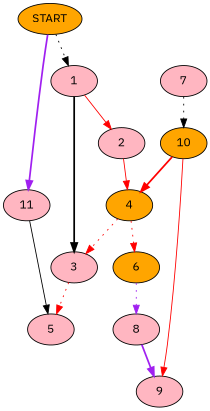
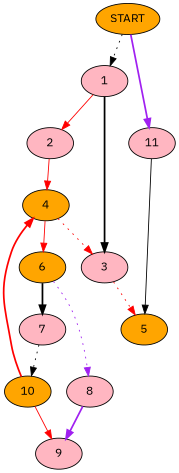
  digraph {
    fontname="IBM Plex Sans"
    node [fillcolor=lightpink fontname="IBM Plex Sans" style=filled]
    edge [color=red fontname="IBM Plex Sans" style=dotted]
    n1 [fillcolor=orange label=START]
    1
    11
    2
    3
-   5
+   5 [fillcolor=orange]
    4 [fillcolor=orange]
    6 [fillcolor=orange]
    7
    8
    10 [fillcolor=orange]
    9
    n1 -> 1 [color=black]
    n1 -> 11 [color=purple style=bold]
    1 -> 2 [style=solid]
    1 -> 3 [color=black style=bold]
    11 -> 5 [color=black style=solid]
    2 -> 4 [style=solid]
    3 -> 5
    4 -> 3
-   4 -> 6
+   4 -> 6 [style=solid]
+   6 -> 7 [color=black style=bold]
    6 -> 8 [color=purple]
    7 -> 10 [color=black]
    8 -> 9 [color=purple style=bold]
    10 -> 4 [style=bold]
    10 -> 9 [style=solid]
  }
